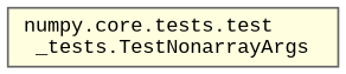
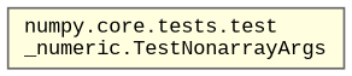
  digraph {
    rankdir=LR
    fontname="Liberation Mono"
-   n1 [color=grey40 fillcolor=lightyellow fontname="Liberation Mono" fontsize=10 height=0.2 label="numpy.core.tests.test\l_tests.TestNonarrayArgs" shape=box style=filled width=0.4]
+   n1 [color=grey40 fillcolor=lightyellow fontname="Liberation Mono" fontsize=10 height=0.2 label="numpy.core.tests.test\l_numeric.TestNonarrayArgs" shape=box style=filled width=0.4]
  }
